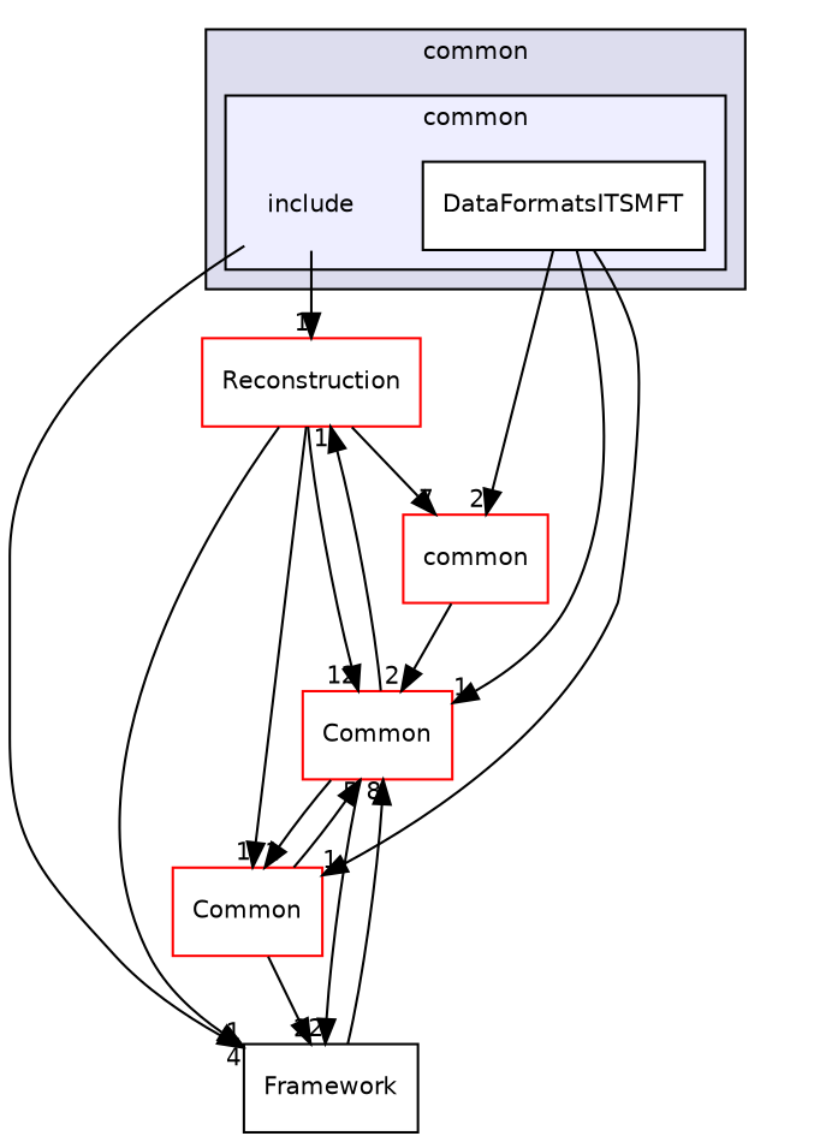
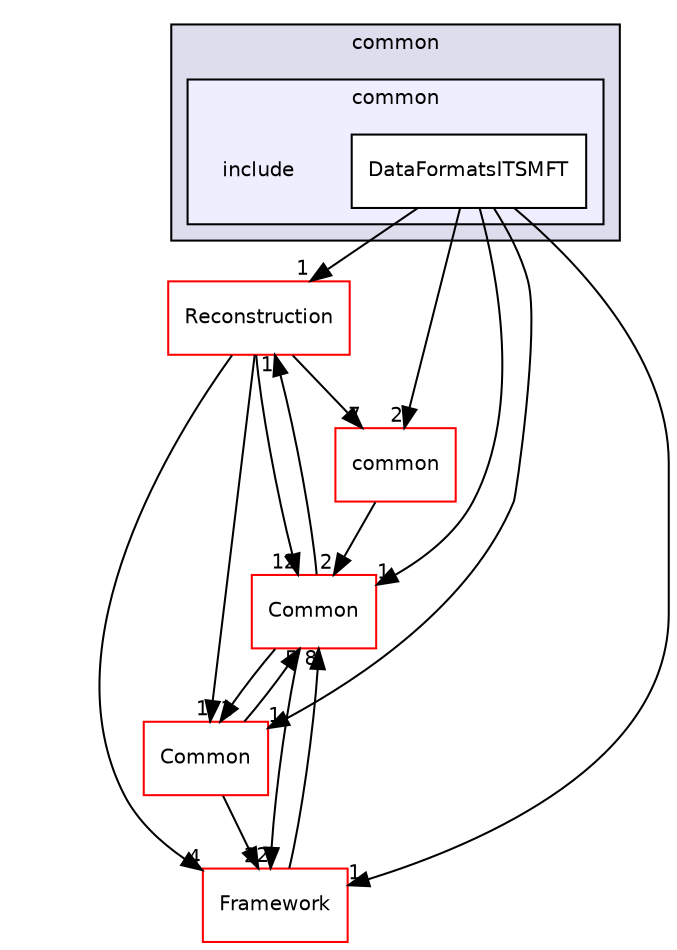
  digraph {
    compound=true
    node [fontname=Helvetica fontsize=10 shape=box color=red]
    edge [headlabel=1 labeldistance=1.5 labelfontname=Helvetica labelfontsize=10]
    n1 [label=include shape=plaintext color=""]
    n2 [color=black fillcolor=white label=DataFormatsITSMFT style=filled]
    n3 [label=Reconstruction]
    n4 [label=Common]
    n5 [label=Common]
    n6 [label=common]
-   n7 [color=black label=Framework]
+   n7 [label=Framework]
    subgraph cluster_1 {
      bgcolor="#ddddee"
      fontname=Helvetica
      fontsize=10
      label=common
      pencolor=black
      subgraph cluster_2 {
        bgcolor="#eeeeff"
        fontname=Helvetica
        fontsize=10
        pencolor=black
        n1
        n2
      }
    }
-   n1 -> n3
+   n2 -> n3
    n2 -> n4
    n2 -> n5
    n2 -> n6 [headlabel=2]
-   n1 -> n7
+   n2 -> n7
    n3 -> n4 [headlabel=12]
    n3 -> n5
    n3 -> n6 [headlabel=7]
    n3 -> n7 [headlabel=4]
    n4 -> n3
    n4 -> n5
    n4 -> n7 [headlabel=2]
    n5 -> n4 [headlabel=5]
    n5 -> n7 [headlabel=2]
    n6 -> n4 [headlabel=2]
    n7 -> n4 [headlabel=8]
  }
